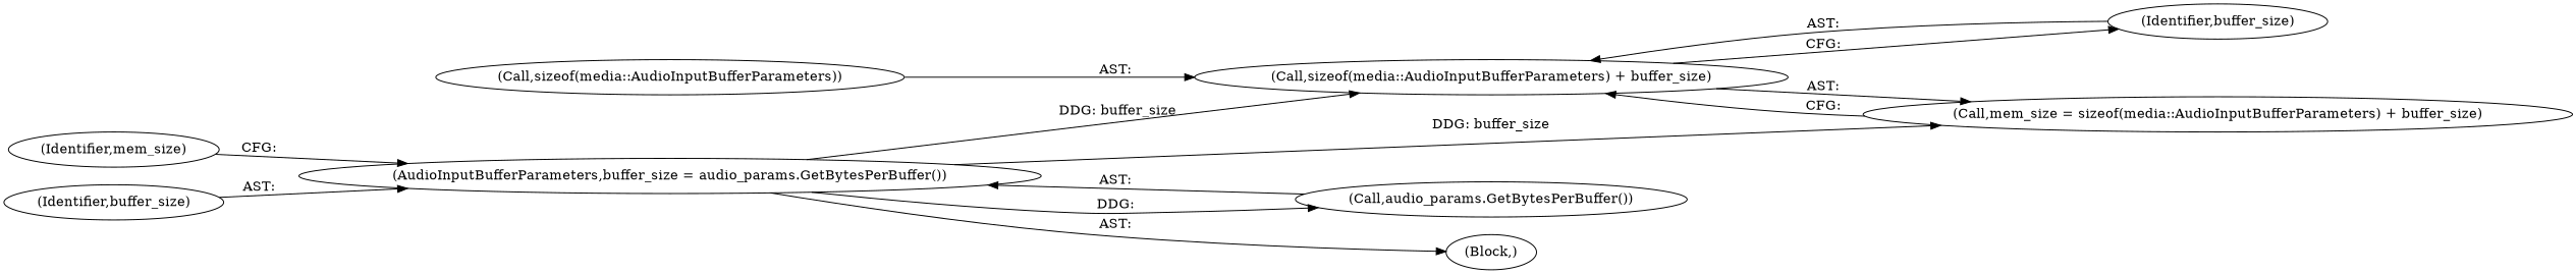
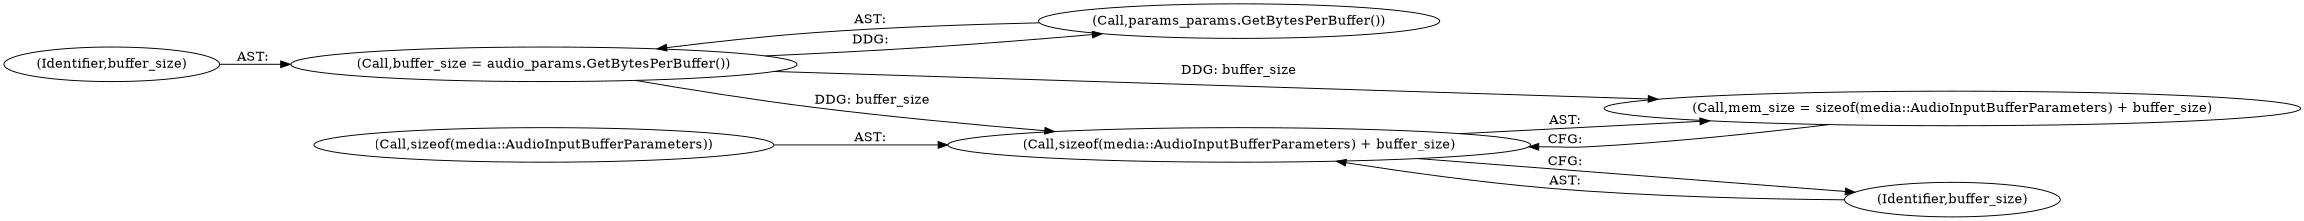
  digraph {
    rankdir=LR
    n1 [label="(Call,sizeof(media::AudioInputBufferParameters) + buffer_size)"]
    n2 [label="(Call,mem_size = sizeof(media::AudioInputBufferParameters) + buffer_size)"]
    n3 [label="(Identifier,buffer_size)"]
-   n4 [label="(AudioInputBufferParameters,buffer_size = audio_params.GetBytesPerBuffer())"]
-   n5 [label="(Block,)"]
-   n6 [label="(Call,audio_params.GetBytesPerBuffer())"]
+   n4 [label="(Call,buffer_size = audio_params.GetBytesPerBuffer())"]
+   n6 [label="(Call,params_params.GetBytesPerBuffer())"]
    n7 [label="(Call,sizeof(media::AudioInputBufferParameters))"]
-   n8 [label="(Identifier,mem_size)"]
    n9 [label="(Identifier,buffer_size)"]
    n1 -> n2 [label="AST: "]
    n1 -> n3 [label="CFG: "]
    n2 -> n1 [label="CFG: "]
    n3 -> n1 [label="AST: "]
    n4 -> n1 [label="DDG: buffer_size"]
    n4 -> n2 [label="DDG: buffer_size"]
-   n4 -> n5 [label="AST: "]
    n4 -> n6 [label="DDG: "]
    n6 -> n4 [label="AST: "]
    n7 -> n1 [label="AST: "]
-   n8 -> n4 [label="CFG: "]
    n9 -> n4 [label="AST: "]
  }
